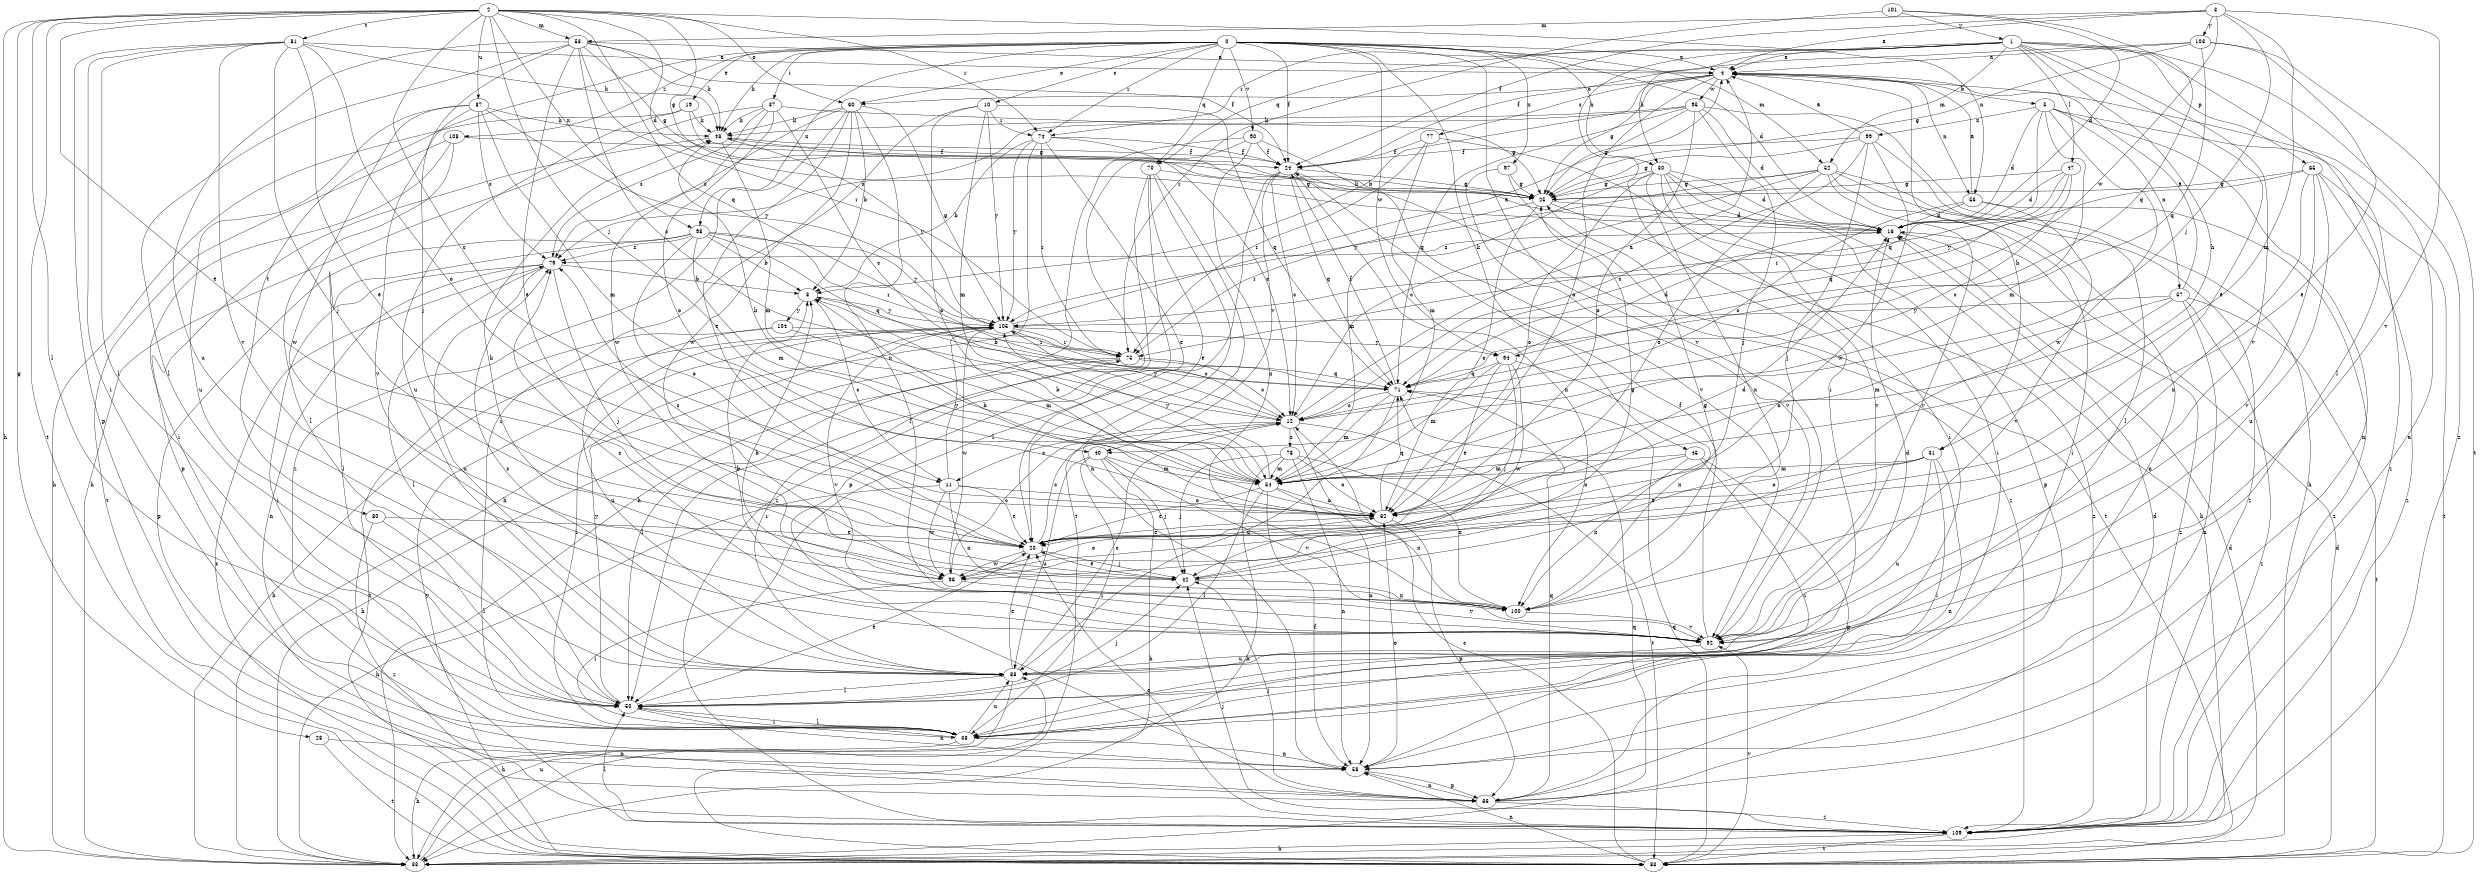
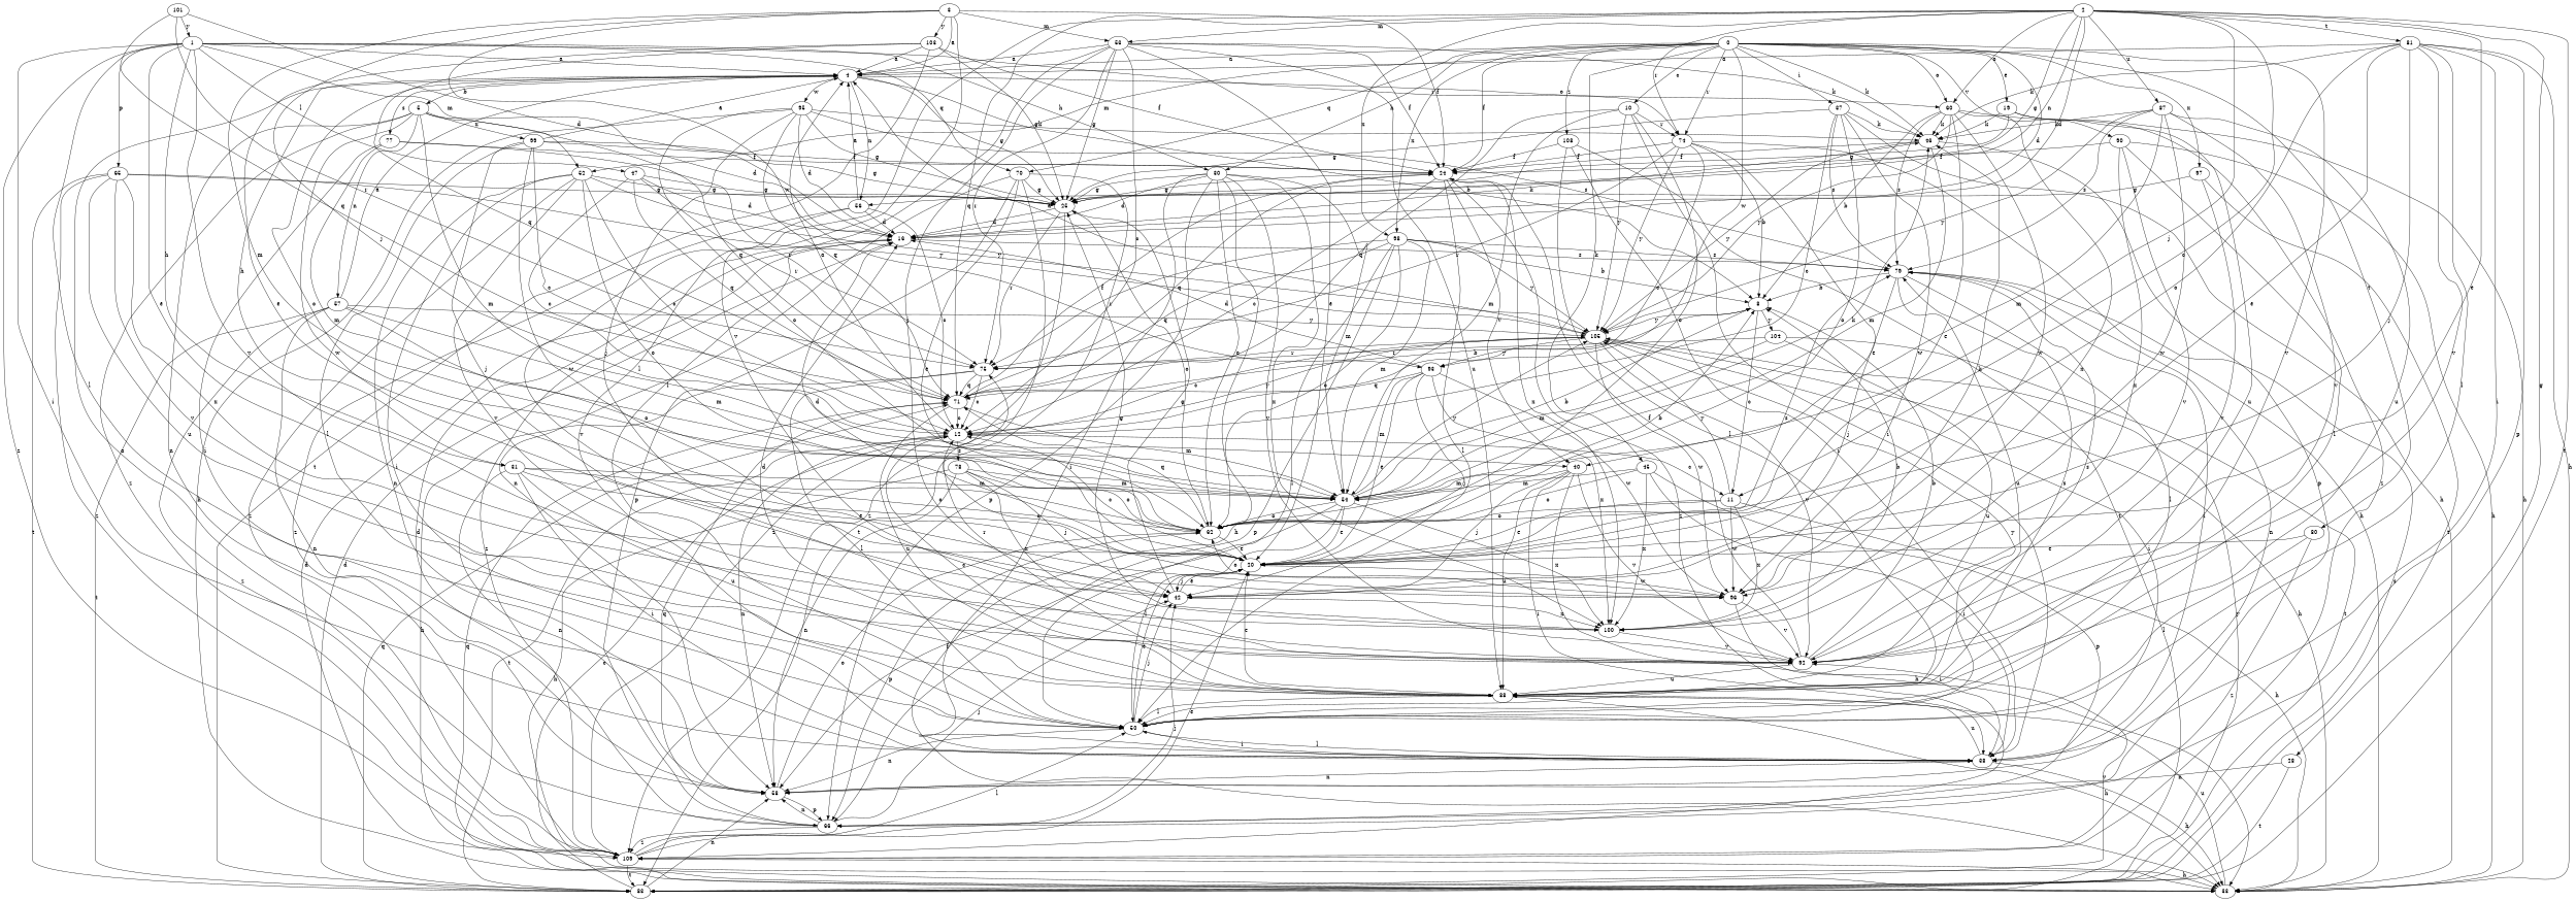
  strict digraph {
    0
    4
    10
    16
    19
    24
    30
    37
    45
    46
    52
    60
    70
    74
    80
    90
    92
-   94
+   94 [label=93]
    97
    98
    108
    31
    n23 [label=25]
    56
    5
    8
    62
    77
    95
    38
    71
    54
    105
    109
    79
    33
    88
    50
    40
    100
    12
    66
    96
    58
    20
    83
    75
    42
    1
    47
    65
    101
    2
    11
    28
    53
    81
    87
    3
    103
    57
    99
    104
    78
    0 -> 4 [label=a]
    0 -> 10 [label=c]
    0 -> 16 [label=d]
    0 -> 19 [label=e]
    0 -> 24 [label=f]
    0 -> 30 [label=h]
    0 -> 37 [label=i]
    0 -> 45 [label=k]
    0 -> 46 [label=k]
    0 -> 52 [label=m]
    0 -> 60 [label=o]
    0 -> 70 [label=q]
    0 -> 74 [label=r]
    0 -> 80 [label=t]
    0 -> 90 [label=v]
    0 -> 92 [label=v]
    0 -> 94 [label=w]
    0 -> 97 [label=x]
    0 -> 98 [label=x]
    0 -> 108 [label=z]
    4 -> 60 [label=o]
    4 -> 31 [label=h]
    4 -> n23 [label=g]
    4 -> 56 [label=n]
    4 -> 5 [label=b]
    4 -> 8 [label=b]
    4 -> 62 [label=o]
    4 -> 77 [label=s]
    4 -> 95 [label=w]
    10 -> 74 [label=r]
    10 -> 62 [label=o]
    10 -> 38 [label=i]
    10 -> 71 [label=q]
    10 -> 54 [label=m]
    10 -> 105 [label=y]
    16 -> 46 [label=k]
    16 -> 109 [label=z]
    16 -> 79 [label=s]
    19 -> 46 [label=k]
    19 -> n23 [label=g]
    19 -> 33 [label=h]
    19 -> 88 [label=u]
    24 -> n23 [label=g]
    24 -> 71 [label=q]
    24 -> 109 [label=z]
    24 -> 50 [label=l]
    24 -> 40 [label=v]
    24 -> 100 [label=x]
    24 -> 12 [label=c]
    30 -> 16 [label=d]
    30 -> 92 [label=v]
    30 -> n23 [label=g]
    30 -> 62 [label=o]
    30 -> 38 [label=i]
    30 -> 54 [label=m]
    30 -> 33 [label=h]
    30 -> 100 [label=x]
    30 -> 66 [label=p]
    37 -> 46 [label=k]
    37 -> n23 [label=g]
    37 -> 62 [label=o]
    37 -> 79 [label=s]
    37 -> 33 [label=h]
    37 -> 12 [label=c]
    37 -> 96 [label=w]
    45 -> 62 [label=o]
    45 -> 38 [label=i]
    45 -> 54 [label=m]
    45 -> 100 [label=x]
    45 -> 66 [label=p]
    46 -> 24 [label=f]
    46 -> 54 [label=m]
    46 -> 105 [label=y]
    46 -> 66 [label=p]
    52 -> 92 [label=v]
    52 -> n23 [label=g]
    52 -> 62 [label=o]
    52 -> 38 [label=i]
    52 -> 105 [label=y]
    52 -> 109 [label=z]
    52 -> 12 [label=c]
    52 -> 58 [label=n]
    60 -> 46 [label=k]
    60 -> 8 [label=b]
-   60 -> 105 [label=g]
+   60 -> 105 [label=y]
    60 -> 109 [label=z]
    60 -> 79 [label=s]
    60 -> 100 [label=x]
    60 -> 96 [label=w]
    60 -> 20 [label=e]
    70 -> n23 [label=g]
    70 -> 109 [label=z]
    70 -> 66 [label=p]
    70 -> 58 [label=n]
    70 -> 20 [label=e]
    70 -> 83 [label=t]
    74 -> 24 [label=f]
    74 -> 8 [label=b]
    74 -> 105 [label=y]
    74 -> 33 [label=h]
    74 -> 12 [label=c]
    74 -> 20 [label=e]
    74 -> 75 [label=r]
    80 -> 109 [label=z]
    80 -> 50 [label=l]
    80 -> 20 [label=e]
    90 -> 24 [label=f]
    90 -> 92 [label=v]
    90 -> 33 [label=h]
    90 -> 50 [label=l]
    90 -> 100 [label=x]
    92 -> 24 [label=f]
    92 -> 8 [label=b]
    92 -> 79 [label=s]
    92 -> 88 [label=u]
    94 -> 16 [label=d]
    94 -> 71 [label=q]
    94 -> 54 [label=m]
    94 -> 100 [label=x]
    94 -> 96 [label=w]
    94 -> 20 [label=e]
    94 -> 42 [label=j]
    97 -> 92 [label=v]
    97 -> n23 [label=g]
    97 -> 83 [label=t]
    98 -> 8 [label=b]
    98 -> 62 [label=o]
    98 -> 71 [label=q]
    98 -> 54 [label=m]
    98 -> 105 [label=y]
    98 -> 79 [label=s]
    98 -> 50 [label=l]
    98 -> 66 [label=p]
    98 -> 75 [label=r]
    108 -> 24 [label=f]
    108 -> 38 [label=i]
    108 -> 50 [label=l]
    108 -> 83 [label=t]
    31 -> 62 [label=o]
    31 -> 38 [label=i]
    31 -> 54 [label=m]
    31 -> 88 [label=u]
    31 -> 58 [label=n]
    31 -> 20 [label=e]
    n23 -> 16 [label=d]
    n23 -> 62 [label=o]
    n23 -> 109 [label=z]
    n23 -> 75 [label=r]
    56 -> 4 [label=a]
    56 -> 16 [label=d]
    56 -> 92 [label=v]
    56 -> 109 [label=z]
    56 -> 12 [label=c]
    5 -> 16 [label=d]
    5 -> 71 [label=q]
    5 -> 54 [label=m]
    5 -> 109 [label=z]
    5 -> 96 [label=w]
    5 -> 58 [label=n]
    5 -> 57 [label=n]
    5 -> 99 [label=x]
    8 -> 105 [label=y]
    8 -> 11 [label=c]
    8 -> 104 [label=y]
    62 -> 8 [label=b]
    62 -> 71 [label=q]
    62 -> 66 [label=p]
    62 -> 20 [label=e]
    77 -> 24 [label=f]
    77 -> 38 [label=i]
    77 -> 54 [label=m]
    77 -> 75 [label=r]
    95 -> 16 [label=d]
    95 -> 46 [label=k]
    95 -> n23 [label=g]
    95 -> 62 [label=o]
    95 -> 71 [label=q]
    95 -> 79 [label=s]
    95 -> 33 [label=h]
    95 -> 42 [label=j]
    38 -> 33 [label=h]
    38 -> 88 [label=u]
    38 -> 50 [label=l]
    38 -> 58 [label=n]
    71 -> 24 [label=f]
    71 -> 8 [label=b]
    71 -> 54 [label=m]
    71 -> 88 [label=u]
    71 -> 12 [label=c]
    54 -> 46 [label=k]
    54 -> 8 [label=b]
    54 -> 62 [label=o]
    54 -> 105 [label=y]
    54 -> 50 [label=l]
    54 -> 100 [label=x]
    54 -> 58 [label=f]
    54 -> 20 [label=e]
    105 -> 4 [label=a]
    105 -> 92 [label=v]
    105 -> 94 [label=y]
    105 -> 38 [label=i]
    105 -> 33 [label=h]
    105 -> 12 [label=c]
    105 -> 96 [label=w]
    105 -> 75 [label=r]
    109 -> 33 [label=h]
    109 -> 50 [label=l]
    109 -> 20 [label=e]
    109 -> 83 [label=t]
    109 -> 42 [label=j]
    79 -> 8 [label=b]
    79 -> 38 [label=i]
    79 -> 88 [label=u]
    79 -> 50 [label=l]
    79 -> 58 [label=n]
    79 -> 42 [label=j]
    33 -> 16 [label=d]
    33 -> 71 [label=q]
    33 -> 88 [label=u]
    88 -> 16 [label=d]
    88 -> 79 [label=s]
    88 -> 33 [label=h]
    88 -> 50 [label=l]
    88 -> 12 [label=c]
    88 -> 20 [label=e]
    88 -> 75 [label=r]
    50 -> 38 [label=i]
    50 -> 105 [label=y]
    50 -> 58 [label=n]
    50 -> 20 [label=e]
    50 -> 42 [label=j]
    40 -> 92 [label=v]
    40 -> 38 [label=i]
    40 -> 54 [label=m]
    40 -> 33 [label=h]
    40 -> 88 [label=u]
    40 -> 42 [label=j]
    100 -> 92 [label=v]
    100 -> n23 [label=g]
    100 -> 8 [label=b]
    12 -> 4 [label=a]
    12 -> 105 [label=y]
    12 -> 58 [label=n]
    12 -> 83 [label=t]
    12 -> 11 [label=c]
    12 -> 78 [label=s]
    66 -> 4 [label=a]
    66 -> 16 [label=d]
    66 -> 71 [label=q]
    66 -> 109 [label=z]
    66 -> 58 [label=n]
    66 -> 42 [label=j]
    96 -> 46 [label=k]
    96 -> 92 [label=v]
    96 -> 62 [label=o]
    96 -> 38 [label=i]
    96 -> 12 [label=c]
    58 -> 62 [label=o]
    58 -> 66 [label=p]
    20 -> 16 [label=d]
    20 -> 79 [label=s]
    20 -> 12 [label=c]
    20 -> 96 [label=w]
    20 -> 42 [label=j]
    83 -> 16 [label=d]
    83 -> 92 [label=v]
    83 -> 71 [label=q]
    83 -> 105 [label=y]
    83 -> 79 [label=s]
    83 -> 12 [label=c]
    83 -> 58 [label=n]
    75 -> 71 [label=q]
    75 -> 33 [label=h]
    75 -> 50 [label=l]
    75 -> 12 [label=c]
    42 -> n23 [label=g]
    42 -> 100 [label=x]
    42 -> 20 [label=e]
    1 -> 4 [label=a]
    1 -> 30 [label=h]
    1 -> 52 [label=m]
    1 -> 70 [label=q]
    1 -> 74 [label=r]
    1 -> 92 [label=v]
    1 -> 31 [label=h]
    1 -> 38 [label=i]
    1 -> 109 [label=z]
    1 -> 50 [label=l]
    1 -> 20 [label=e]
    1 -> 47 [label=l]
    1 -> 65 [label=p]
    47 -> 16 [label=d]
    47 -> n23 [label=g]
    47 -> 71 [label=q]
    47 -> 12 [label=c]
    47 -> 75 [label=r]
    65 -> 92 [label=v]
    65 -> n23 [label=g]
    65 -> 105 [label=y]
    65 -> 109 [label=z]
    65 -> 88 [label=u]
    65 -> 100 [label=x]
    65 -> 83 [label=t]
    101 -> 16 [label=d]
    101 -> 71 [label=q]
    101 -> 75 [label=r]
    101 -> 1 [label=y]
    2 -> 16 [label=d]
    2 -> 60 [label=o]
    2 -> 74 [label=r]
    2 -> 98 [label=x]
    2 -> n23 [label=g]
    2 -> 56 [label=n]
    2 -> 71 [label=q]
    2 -> 50 [label=l]
    2 -> 40 [label=j]
    2 -> 20 [label=e]
    2 -> 83 [label=t]
    2 -> 11 [label=c]
    2 -> 28 [label=g]
    2 -> 53 [label=m]
    2 -> 81 [label=t]
    2 -> 87 [label=u]
    11 -> 62 [label=o]
    11 -> 105 [label=y]
    11 -> 33 [label=h]
    11 -> 100 [label=x]
    11 -> 96 [label=w]
    11 -> 20 [label=e]
    28 -> 58 [label=n]
    28 -> 83 [label=t]
    53 -> 4 [label=a]
    53 -> 24 [label=f]
    53 -> 46 [label=k]
    53 -> n23 [label=g]
    53 -> 88 [label=u]
    53 -> 50 [label=l]
    53 -> 12 [label=c]
    53 -> 20 [label=e]
    53 -> 75 [label=r]
    53 -> 42 [label=j]
    81 -> 4 [label=a]
    81 -> 46 [label=k]
    81 -> 92 [label=v]
    81 -> 62 [label=o]
    81 -> 38 [label=i]
-   2 -> 33 [label=h]
+   81 -> 33 [label=h]
    81 -> 50 [label=l]
    81 -> 66 [label=p]
    81 -> 20 [label=e]
    81 -> 42 [label=j]
    87 -> 46 [label=k]
    87 -> 92 [label=v]
    87 -> 54 [label=m]
    87 -> 105 [label=y]
    87 -> 79 [label=s]
    87 -> 88 [label=u]
    87 -> 96 [label=w]
    3 -> 4 [label=a]
    3 -> 24 [label=f]
    3 -> 92 [label=v]
    3 -> 94 [label=w]
    3 -> 54 [label=m]
    3 -> 40 [label=j]
    3 -> 53 [label=m]
    3 -> 103 [label=y]
    103 -> 4 [label=a]
    103 -> 24 [label=f]
    103 -> n23 [label=g]
    103 -> 71 [label=q]
    103 -> 20 [label=e]
    103 -> 83 [label=t]
    57 -> 4 [label=a]
    57 -> 62 [label=o]
    57 -> 54 [label=m]
    57 -> 105 [label=y]
    57 -> 109 [label=z]
    57 -> 58 [label=n]
    57 -> 83 [label=t]
    99 -> 4 [label=a]
    99 -> 24 [label=f]
    99 -> n23 [label=g]
    99 -> 50 [label=l]
    99 -> 12 [label=c]
    99 -> 96 [label=w]
    99 -> 42 [label=j]
    104 -> 54 [label=m]
    104 -> 88 [label=u]
    104 -> 83 [label=t]
    104 -> 75 [label=r]
    78 -> 62 [label=o]
    78 -> 54 [label=m]
    78 -> 33 [label=h]
    78 -> 100 [label=x]
    78 -> 58 [label=n]
    78 -> 42 [label=j]
  }
